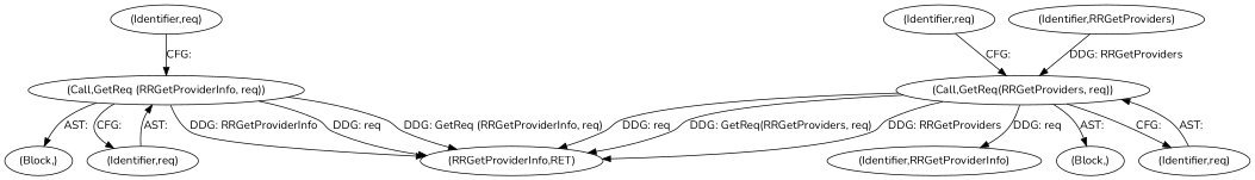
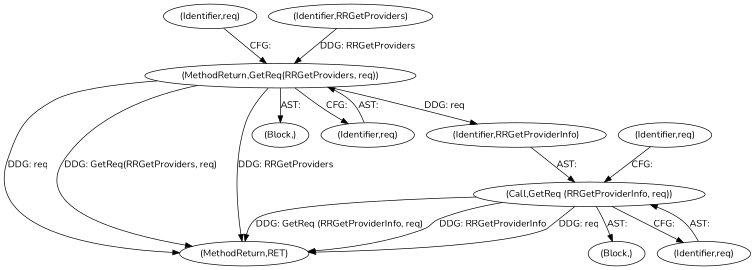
  digraph {
    fontname=Nunito
    node [fontname=Nunito]
    edge [fontname=Nunito]
    n1 [label="(Call,GetReq (RRGetProviderInfo, req))"]
-   n2 [label="(RRGetProviderInfo,RET)"]
+   n2 [label="(MethodReturn,RET)"]
    n3 [label="(Block,)"]
    n4 [label="(Identifier,req)"]
-   n5 [label="(Call,GetReq(RRGetProviders, req))"]
+   n5 [label="(MethodReturn,GetReq(RRGetProviders, req))"]
    n6 [label="(Block,)"]
    n7 [label="(Identifier,req)"]
    n8 [label="(Identifier,RRGetProviderInfo)"]
    n9 [label="(Identifier,req)"]
    n10 [label="(Identifier,req)"]
    n11 [label="(Identifier,RRGetProviders)"]
    n1 -> n2 [label="DDG: GetReq (RRGetProviderInfo, req)"]
    n1 -> n2 [label="DDG: RRGetProviderInfo"]
    n1 -> n2 [label="DDG: req"]
    n1 -> n3 [label="AST: "]
    n1 -> n4 [label="CFG: "]
    n4 -> n1 [label="AST: "]
    n5 -> n2 [label="DDG: req"]
    n5 -> n2 [label="DDG: GetReq(RRGetProviders, req)"]
    n5 -> n2 [label="DDG: RRGetProviders"]
    n5 -> n6 [label="AST: "]
    n5 -> n7 [label="CFG: "]
    n5 -> n8 [label="DDG: req"]
    n7 -> n5 [label="AST: "]
+   n8 -> n1 [label="AST: "]
    n9 -> n1 [label="CFG: "]
    n10 -> n5 [label="CFG: "]
    n11 -> n5 [label="DDG: RRGetProviders"]
  }
